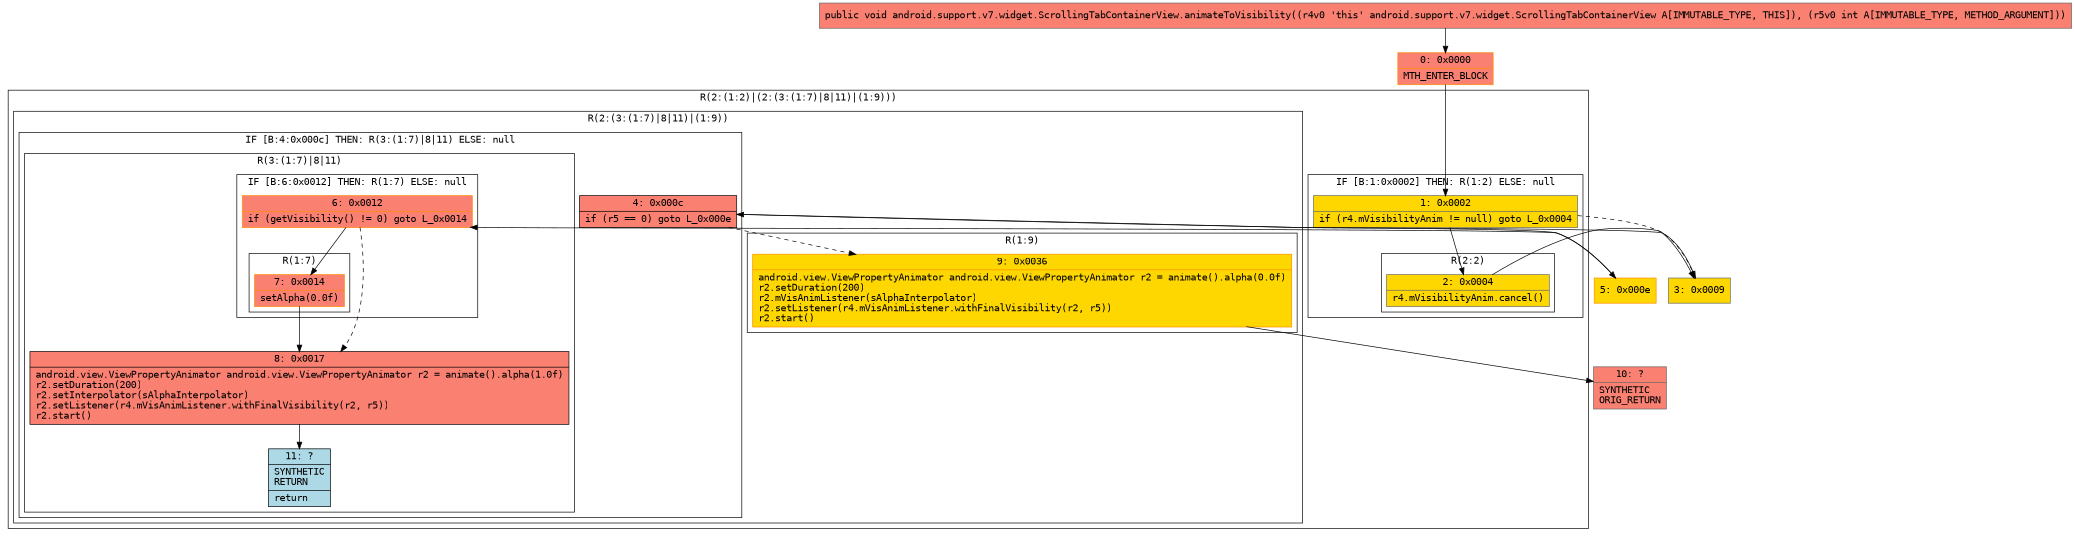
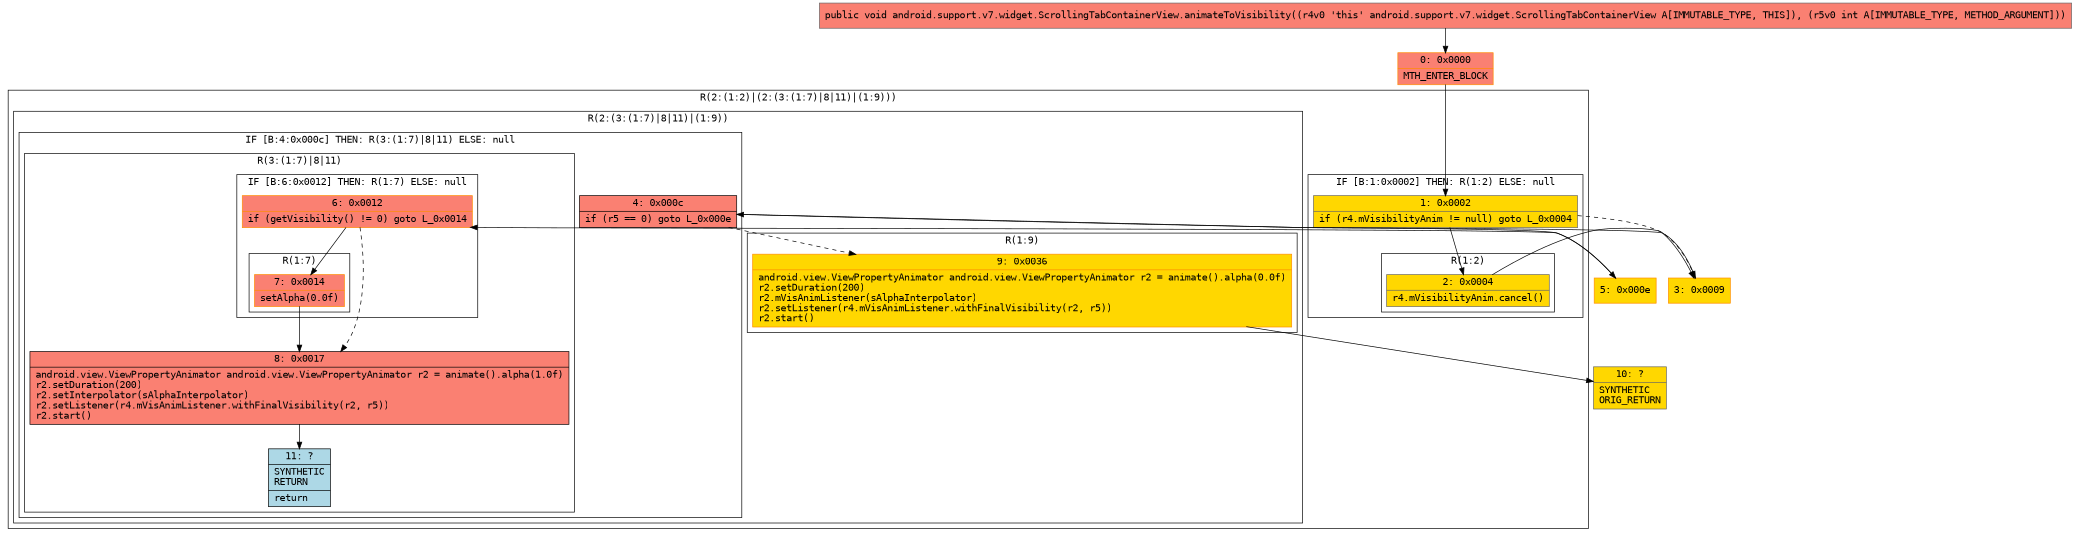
  digraph {
    fontname="DejaVu Sans Mono"
    node [color=darkorange fillcolor=gold fontname="DejaVu Sans Mono" shape=record style=filled]
    edge [fontname="DejaVu Sans Mono"]
    n1 [color=gray40 label="{2\:\ 0x0004|r4.mVisibilityAnim.cancel()\l}"]
    n2 [color=gray40 label="{1\:\ 0x0002|if (r4.mVisibilityAnim != null) goto L_0x0004\l}"]
    n3 [fillcolor=salmon label="{7\:\ 0x0014|setAlpha(0.0f)\l}"]
    n4 [fillcolor=salmon label="{6\:\ 0x0012|if (getVisibility() != 0) goto L_0x0014\l}"]
    n5 [color=black fillcolor=salmon label="{8\:\ 0x0017|android.view.ViewPropertyAnimator android.view.ViewPropertyAnimator r2 = animate().alpha(1.0f)\lr2.setDuration(200)\lr2.setInterpolator(sAlphaInterpolator)\lr2.setListener(r4.mVisAnimListener.withFinalVisibility(r2, r5))\lr2.start()\l}"]
    n6 [color=black fillcolor=lightblue label="{11\:\ ?|SYNTHETIC\lRETURN\l|return\l}"]
    n7 [color=black fillcolor=salmon label="{4\:\ 0x000c|if (r5 == 0) goto L_0x000e\l}"]
    n8 [label="{9\:\ 0x0036|android.view.ViewPropertyAnimator android.view.ViewPropertyAnimator r2 = animate().alpha(0.0f)\lr2.setDuration(200)\lr2.mVisAnimListener(sAlphaInterpolator)\lr2.setListener(r4.mVisAnimListener.withFinalVisibility(r2, r5))\lr2.start()\l}"]
-   n9 [color=gray40 label="{3\:\ 0x0009}"]
+   n9 [label="{3\:\ 0x0009}"]
    n10 [label="{5\:\ 0x000e}"]
-   n11 [color=gray40 fillcolor=salmon label="{10\:\ ?|SYNTHETIC\lORIG_RETURN\l}"]
+   n11 [color=gray40 label="{10\:\ ?|SYNTHETIC\lORIG_RETURN\l}"]
    n12 [fillcolor=salmon label="{0\:\ 0x0000|MTH_ENTER_BLOCK\l}"]
    n13 [color=gray40 fillcolor=salmon label="{public void android.support.v7.widget.ScrollingTabContainerView.animateToVisibility((r4v0 'this' android.support.v7.widget.ScrollingTabContainerView A[IMMUTABLE_TYPE, THIS]), (r5v0 int A[IMMUTABLE_TYPE, METHOD_ARGUMENT])) }"]
    subgraph cluster_1 {
      label="R(2:(1:2)|(2:(3:(1:7)|8|11)|(1:9)))"
      subgraph cluster_2 {
        label="IF [B:1:0x0002] THEN: R(1:2) ELSE: null"
        n2
        subgraph cluster_3 {
-         label="R(2:2)"
+         label="R(1:2)"
          n1
        }
      }
      subgraph cluster_4 {
        label="R(2:(3:(1:7)|8|11)|(1:9))"
        subgraph cluster_5 {
          label="IF [B:4:0x000c] THEN: R(3:(1:7)|8|11) ELSE: null"
          n7
          subgraph cluster_6 {
            label="R(3:(1:7)|8|11)"
            n5
            n6
            subgraph cluster_7 {
              label="IF [B:6:0x0012] THEN: R(1:7) ELSE: null"
              n4
              subgraph cluster_8 {
                label="R(1:7)"
                n3
              }
            }
          }
        }
        subgraph cluster_9 {
          label="R(1:9)"
          n8
        }
      }
    }
    n1 -> n9
    n2 -> n1
    n2 -> n9 [style=dashed]
    n3 -> n5
    n4 -> n3
    n4 -> n5 [style=dashed]
    n5 -> n6
    n7 -> n8 [style=dashed]
    n7 -> n10
    n8 -> n11
    n9 -> n7
    n10 -> n4
    n12 -> n2
    n13 -> n12
  }
